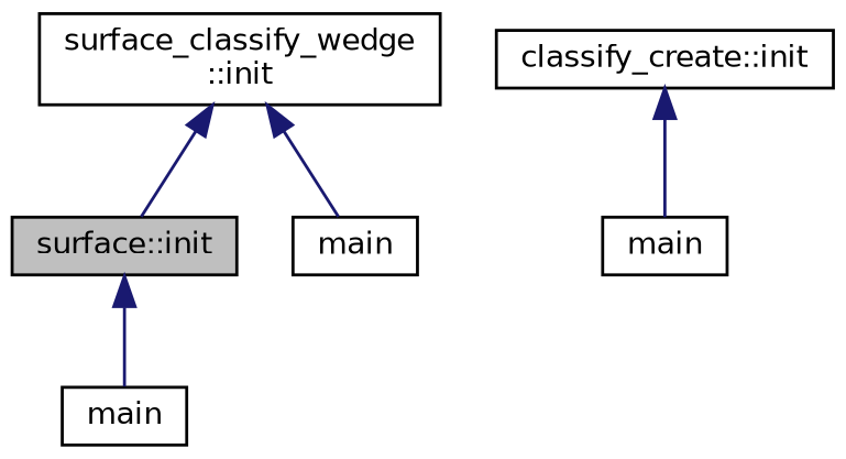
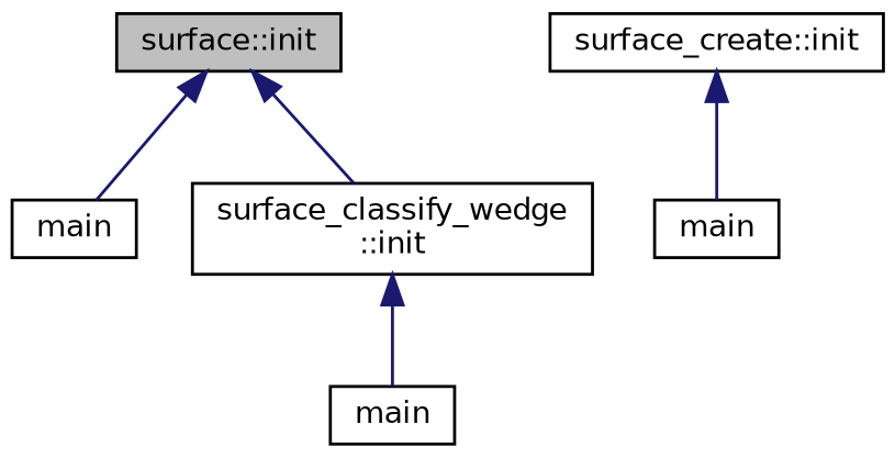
  digraph {
    rankdir=TB
    node [color=black fillcolor=white fontname=Helvetica fontsize=10 shape=record style=filled]
    edge [color=midnightblue dir=back fontname=Helvetica fontsize=10 labelfontname=Helvetica labelfontsize=10 style=solid]
    n1 [fillcolor=grey75 fontcolor=black height=0.2 label="surface::init" width=0.4]
    n2 [height=0.2 label=main width=0.4]
    n3 [height=0.2 label="surface_classify_wedge\l::init" width=0.4]
    n4 [height=0.2 label=main width=0.4]
-   n5 [height=0.2 label="classify_create::init" width=0.4]
+   n5 [height=0.2 label="surface_create::init" width=0.4]
    n6 [height=0.2 label=main width=0.4]
    n1 -> n2
-   n3 -> n1
+   n1 -> n3
    n3 -> n4
    n5 -> n6
  }
